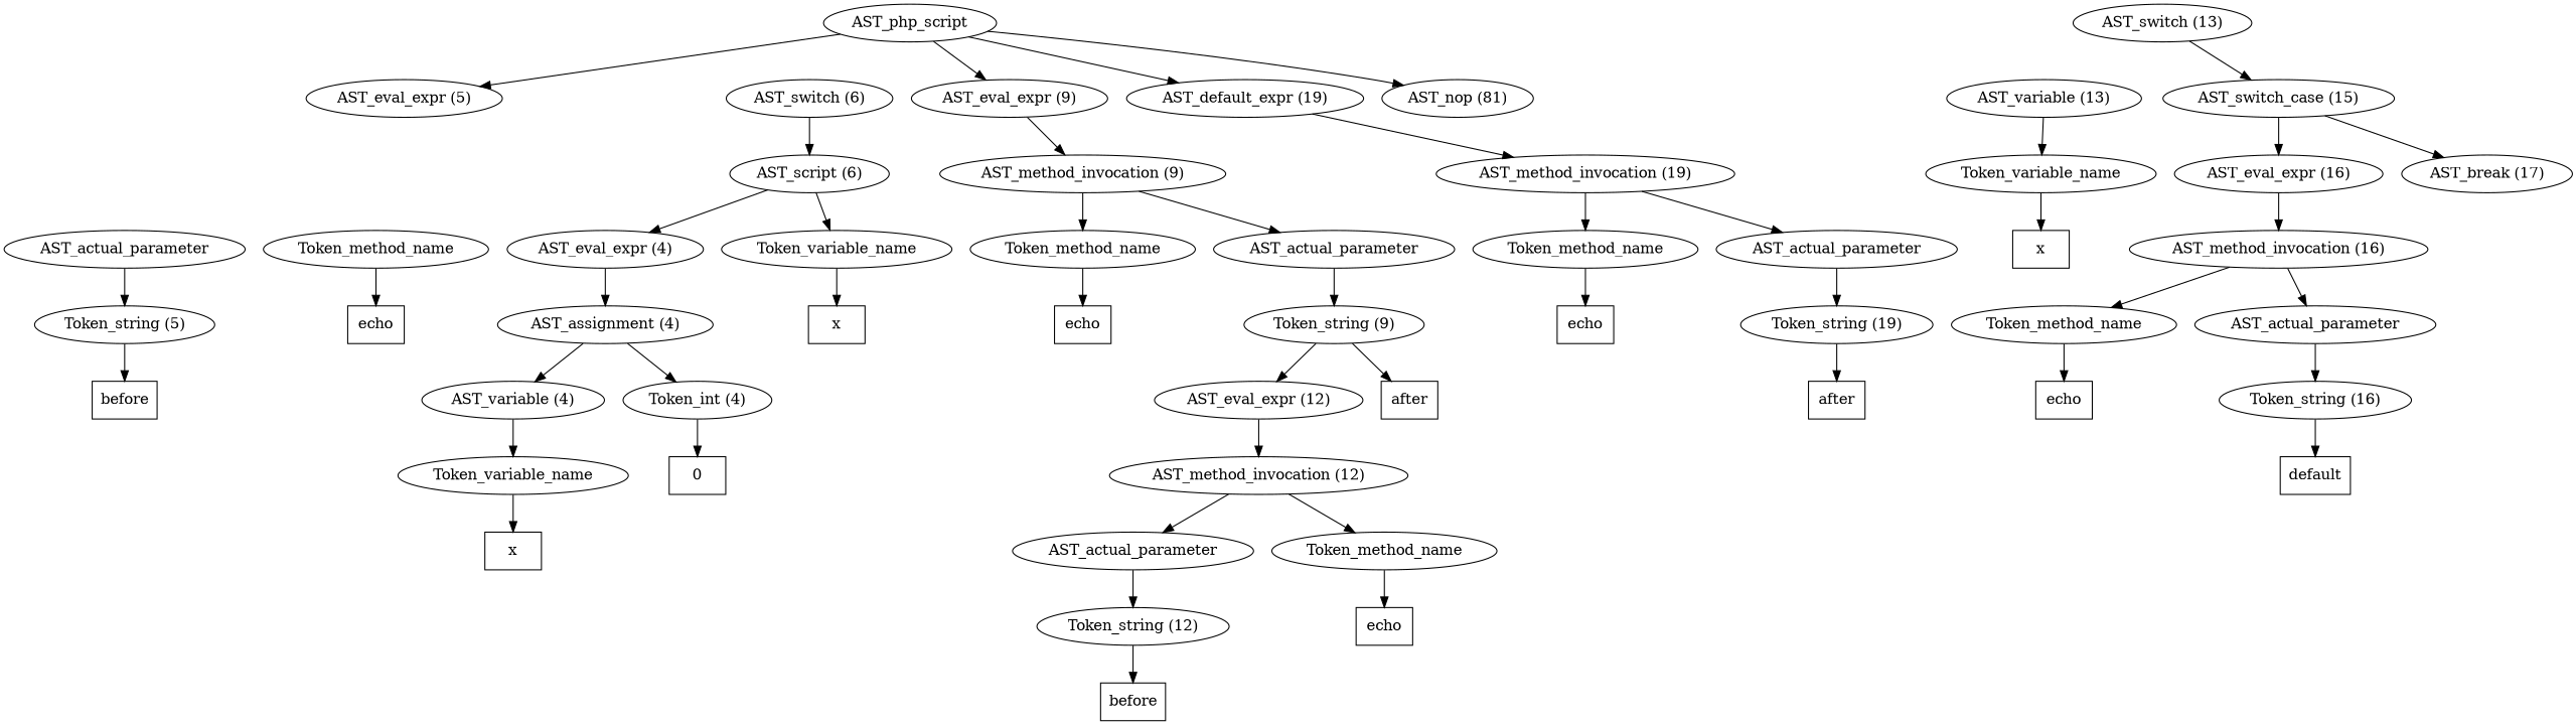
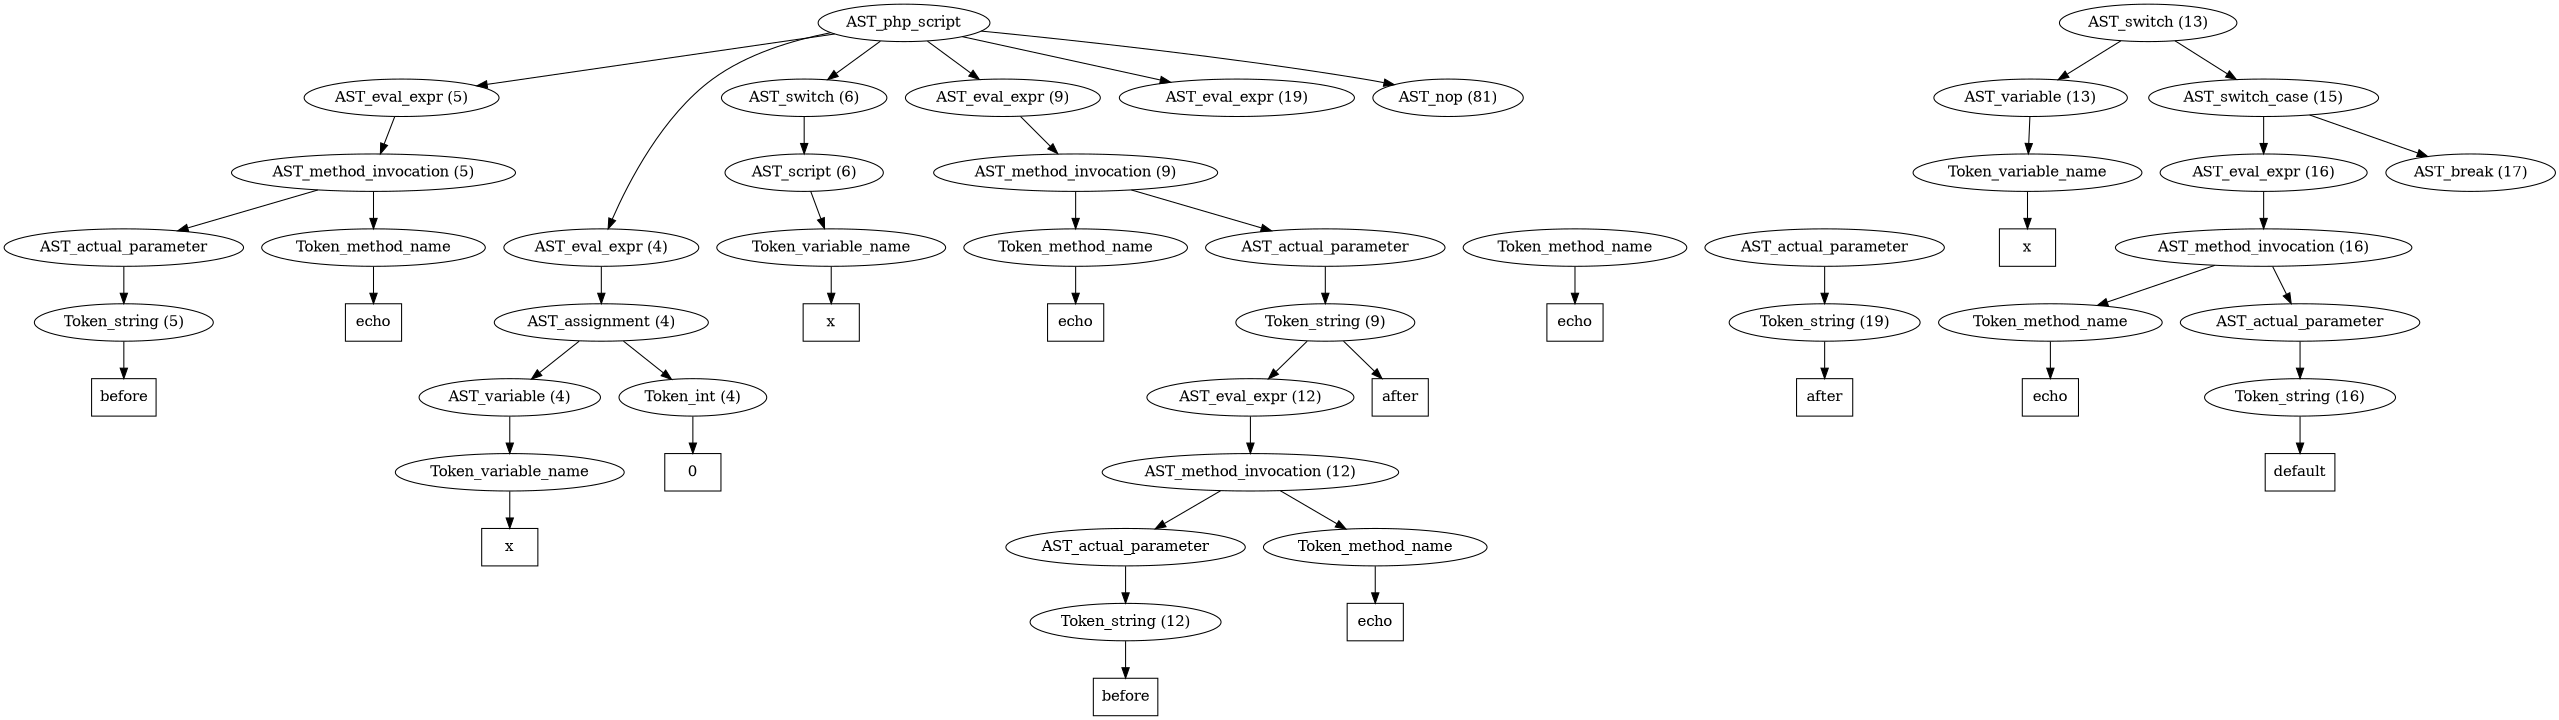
  digraph {
    n1 [label=AST_php_script]
    n2 [label="AST_eval_expr (4)"]
    n3 [label="AST_eval_expr (5)"]
    n4 [label="AST_switch (6)"]
    n5 [label="AST_eval_expr (9)"]
-   n6 [label="AST_default_expr (19)"]
+   n6 [label="AST_eval_expr (19)"]
    n7 [label="AST_nop (81)"]
    n8 [label="AST_assignment (4)"]
+   n9 [label="AST_method_invocation (5)"]
    n10 [label="AST_script (6)"]
    n11 [label="AST_method_invocation (9)"]
    n12 [label="AST_eval_expr (12)"]
    n13 [label="AST_method_invocation (12)"]
    n14 [label="AST_switch (13)"]
    n15 [label="AST_variable (13)"]
    n16 [label="AST_switch_case (15)"]
-   n17 [label="AST_method_invocation (19)"]
    n18 [label="AST_variable (4)"]
    n19 [label="Token_int (4)"]
    n20 [label=Token_variable_name]
    n21 [label=0 shape=box]
    n22 [label=x shape=box]
    n23 [label=Token_method_name]
    n24 [label=AST_actual_parameter]
    n25 [label=echo shape=box]
    n26 [label="Token_string (5)"]
    n27 [label=before shape=box]
    n28 [label=Token_variable_name]
    n29 [label=x shape=box]
    n30 [label=Token_method_name]
    n31 [label=AST_actual_parameter]
    n32 [label=echo shape=box]
    n33 [label="Token_string (9)"]
    n34 [label=after shape=box]
    n35 [label=Token_method_name]
    n36 [label=AST_actual_parameter]
    n37 [label=echo shape=box]
    n38 [label="Token_string (12)"]
    n39 [label=before shape=box]
    n40 [label=Token_variable_name]
    n41 [label="AST_eval_expr (16)"]
    n42 [label="AST_break (17)"]
    n43 [label=x shape=box]
    n44 [label="AST_method_invocation (16)"]
    n45 [label=Token_method_name]
    n46 [label=AST_actual_parameter]
    n47 [label=echo shape=box]
    n48 [label="Token_string (16)"]
    n49 [label=default shape=box]
    n50 [label=Token_method_name]
    n51 [label=AST_actual_parameter]
    n52 [label=echo shape=box]
    n53 [label="Token_string (19)"]
    n54 [label=after shape=box]
-   n10 -> n2
+   n1 -> n2
    n1 -> n3
+   n1 -> n4
    n1 -> n5
    n1 -> n6
    n1 -> n7
    n2 -> n8
+   n3 -> n9
    n4 -> n10
    n5 -> n11
-   n6 -> n17
    n8 -> n18
    n8 -> n19
+   n9 -> n23
+   n9 -> n24
    n10 -> n28
    n11 -> n30
    n11 -> n31
    n12 -> n13
    n13 -> n35
    n13 -> n36
+   n14 -> n15
    n14 -> n16
    n15 -> n40
    n16 -> n41
    n16 -> n42
-   n17 -> n50
-   n17 -> n51
    n18 -> n20
    n19 -> n21
    n20 -> n22
    n23 -> n25
    n24 -> n26
    n26 -> n27
    n28 -> n29
    n30 -> n32
    n31 -> n33
    n33 -> n12
    n33 -> n34
    n35 -> n37
    n36 -> n38
    n38 -> n39
    n40 -> n43
    n41 -> n44
    n44 -> n45
    n44 -> n46
    n45 -> n47
    n46 -> n48
    n48 -> n49
    n50 -> n52
    n51 -> n53
    n53 -> n54
  }
